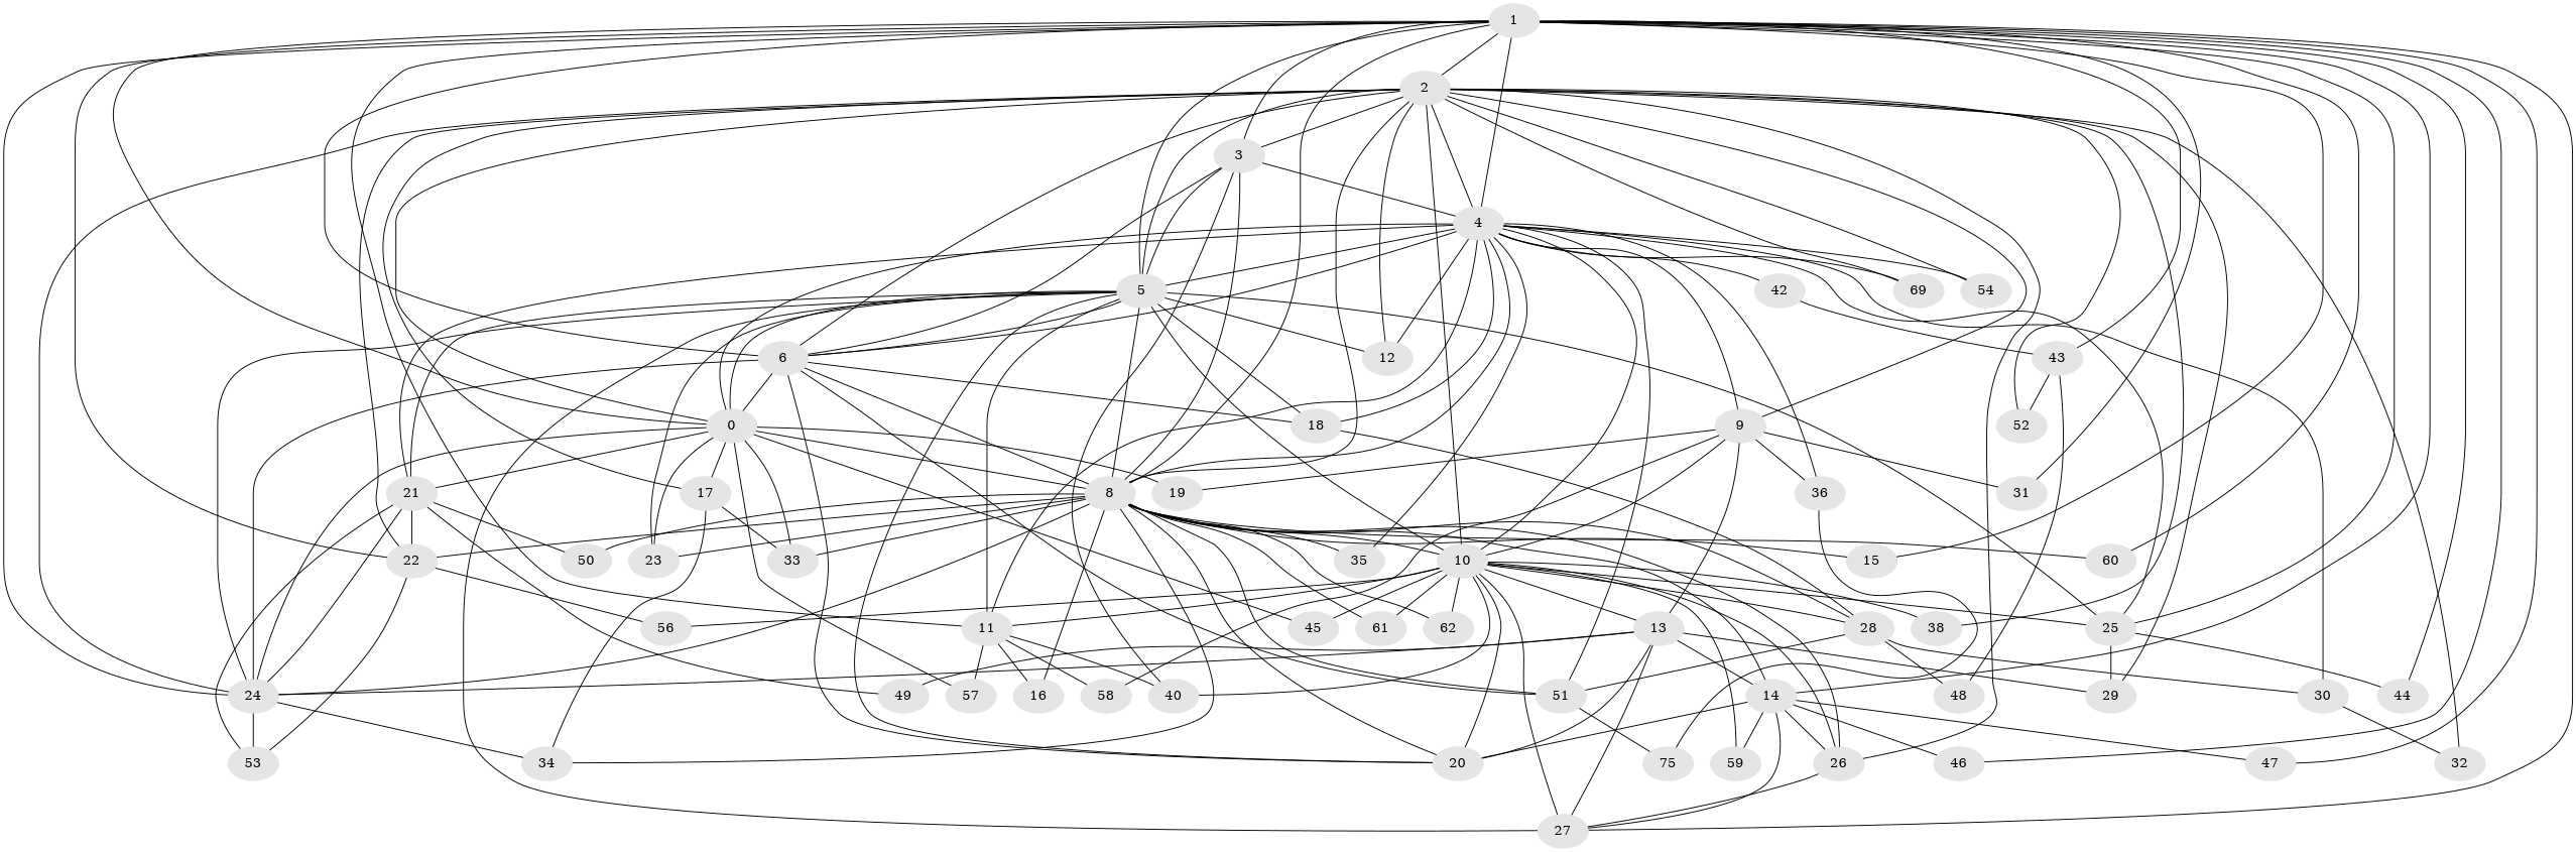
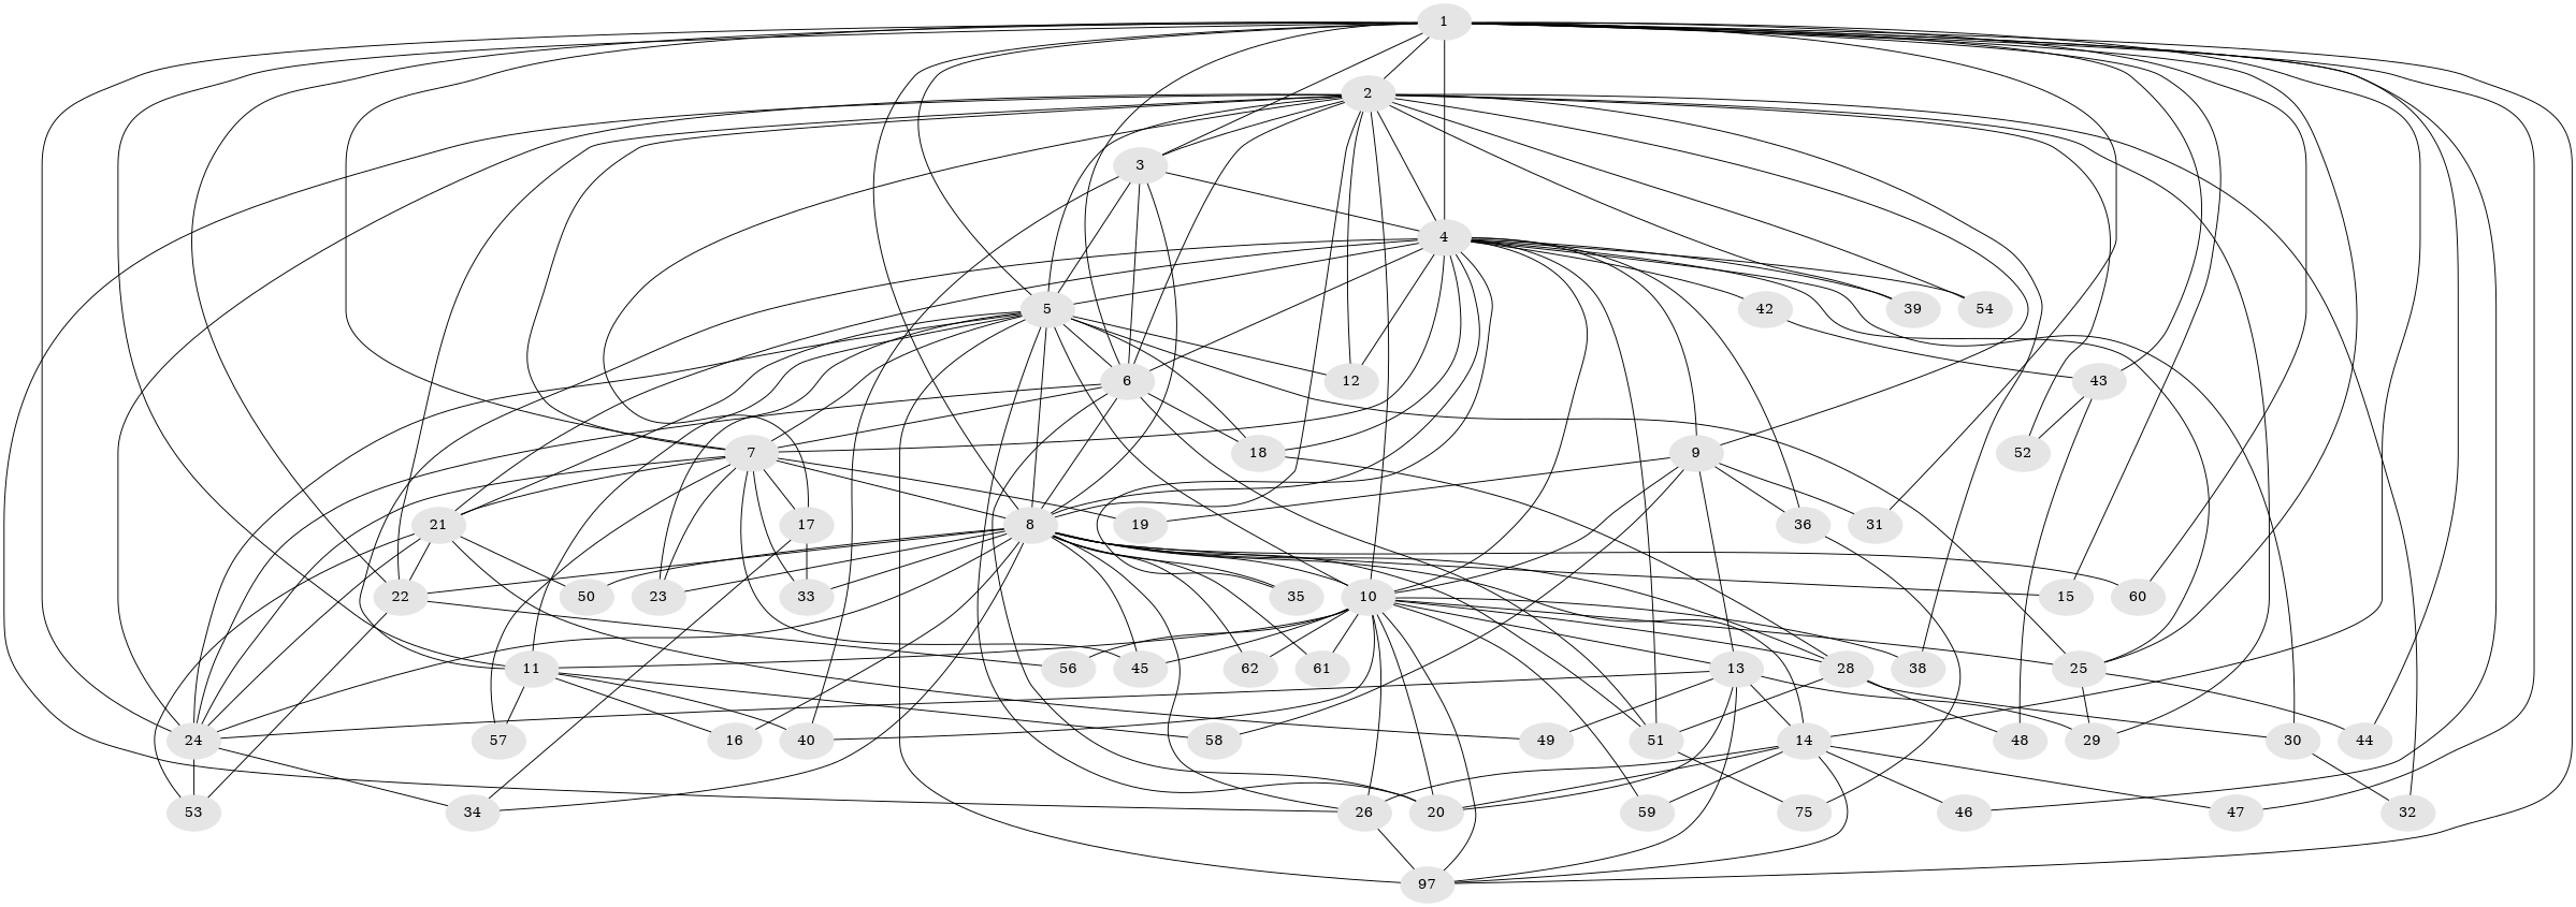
  graph {
    node [color=gray90 style=filled]
    edge [weight=1.0]
    1
    2
    3
    4
    5
    6
-   7 [label=0]
+   7
    8
    11
    14
    15
    22
    24
    25
-   27
+   27 [label=97]
    31
    43
    44
    46
    47
    60
    9
    10
    12
    17
    26
    29
    32
    38
-   39 [label=69]
+   39
    52
    54
    40
    18
    21
    30
    35
    36
    42
    51
    20
    23
    19
    45
    57
    16
    28
    33
    34
    50
    61
    62
    58
    59
    56
    53
    48
    13
    49
    n60 [label=75]
    1 -- 2 [weight=2.0]
    1 -- 3
    1 -- 4 [weight=3.0]
    1 -- 5 [weight=2.0]
    1 -- 6
    1 -- 7
    1 -- 8
    1 -- 11
    1 -- 14
    1 -- 15
    1 -- 22
    1 -- 24
    1 -- 25
    1 -- 27
    1 -- 31
    1 -- 43
    1 -- 44
    1 -- 46
    1 -- 47
    1 -- 60
    2 -- 3 [weight=2.0]
    2 -- 4 [weight=3.0]
    2 -- 5 [weight=2.0]
    2 -- 6
    2 -- 7
    2 -- 8
    2 -- 22
    2 -- 24
    2 -- 9
    2 -- 10 [weight=2.0]
    2 -- 12
    2 -- 17
    2 -- 26
    2 -- 29
    2 -- 32
    2 -- 38
    2 -- 39
    2 -- 52
    2 -- 54
    3 -- 4 [weight=2.0]
    3 -- 5 [weight=2.0]
    3 -- 6
    3 -- 8
    3 -- 40
    4 -- 5 [weight=4.0]
    4 -- 6 [weight=2.0]
    4 -- 7 [weight=2.0]
    4 -- 8 [weight=3.0]
    4 -- 11
    4 -- 25
    4 -- 9
    4 -- 10 [weight=2.0]
    4 -- 12
    4 -- 39
    4 -- 54
    4 -- 18
    4 -- 21
    4 -- 30
    4 -- 35
    4 -- 36
    4 -- 42
    4 -- 51
    5 -- 6 [weight=2.0]
    5 -- 7 [weight=2.0]
    5 -- 8 [weight=3.0]
    5 -- 11 [weight=2.0]
    5 -- 24
    5 -- 25 [weight=2.0]
    5 -- 27 [weight=3.0]
    5 -- 10 [weight=14.0]
    5 -- 12
    5 -- 18
    5 -- 21
    5 -- 20
    5 -- 23
    6 -- 7 [weight=2.0]
    6 -- 8 [weight=2.0]
    6 -- 24 [weight=9.0]
    6 -- 18
    6 -- 51
    6 -- 20
    7 -- 8
    7 -- 24
    7 -- 17
    7 -- 21
    7 -- 23
    7 -- 19
    7 -- 45
    7 -- 57
    8 -- 14
    8 -- 15
    8 -- 22
    8 -- 24
    8 -- 60
    8 -- 10
    8 -- 26
    8 -- 35
    8 -- 51
-   8 -- 20
+   8 -- 45
    8 -- 23
    8 -- 16
    8 -- 28
    8 -- 33
    8 -- 34
    8 -- 50
    8 -- 61
    8 -- 62
    11 -- 40
    11 -- 57
    11 -- 16
    11 -- 58
    14 -- 27
    14 -- 46
    14 -- 47
    14 -- 26
    14 -- 20
    14 -- 59
    22 -- 56
    22 -- 53
    24 -- 34 [weight=2.0]
    24 -- 53
    25 -- 44
    25 -- 29
    43 -- 52
    43 -- 48
    9 -- 31
    9 -- 10
    9 -- 36
    9 -- 19
    9 -- 58
    9 -- 13
    10 -- 11
    10 -- 25 [weight=2.0]
    10 -- 27
    10 -- 26
    10 -- 38
    10 -- 40
    10 -- 20
    10 -- 45
    10 -- 28
    10 -- 61
    10 -- 62
    10 -- 59
    10 -- 56
    10 -- 13
    17 -- 33
    17 -- 34
    26 -- 27
    18 -- 28
    21 -- 22
    21 -- 24
    21 -- 50
    21 -- 53
    21 -- 49
    30 -- 32
    36 -- n60
    42 -- 43
    51 -- n60
    28 -- 30
    28 -- 51
    28 -- 48
    33 -- 7
    13 -- 14
    13 -- 24
    13 -- 27
    13 -- 29
    13 -- 20 [weight=2.0]
    13 -- 49
  }
